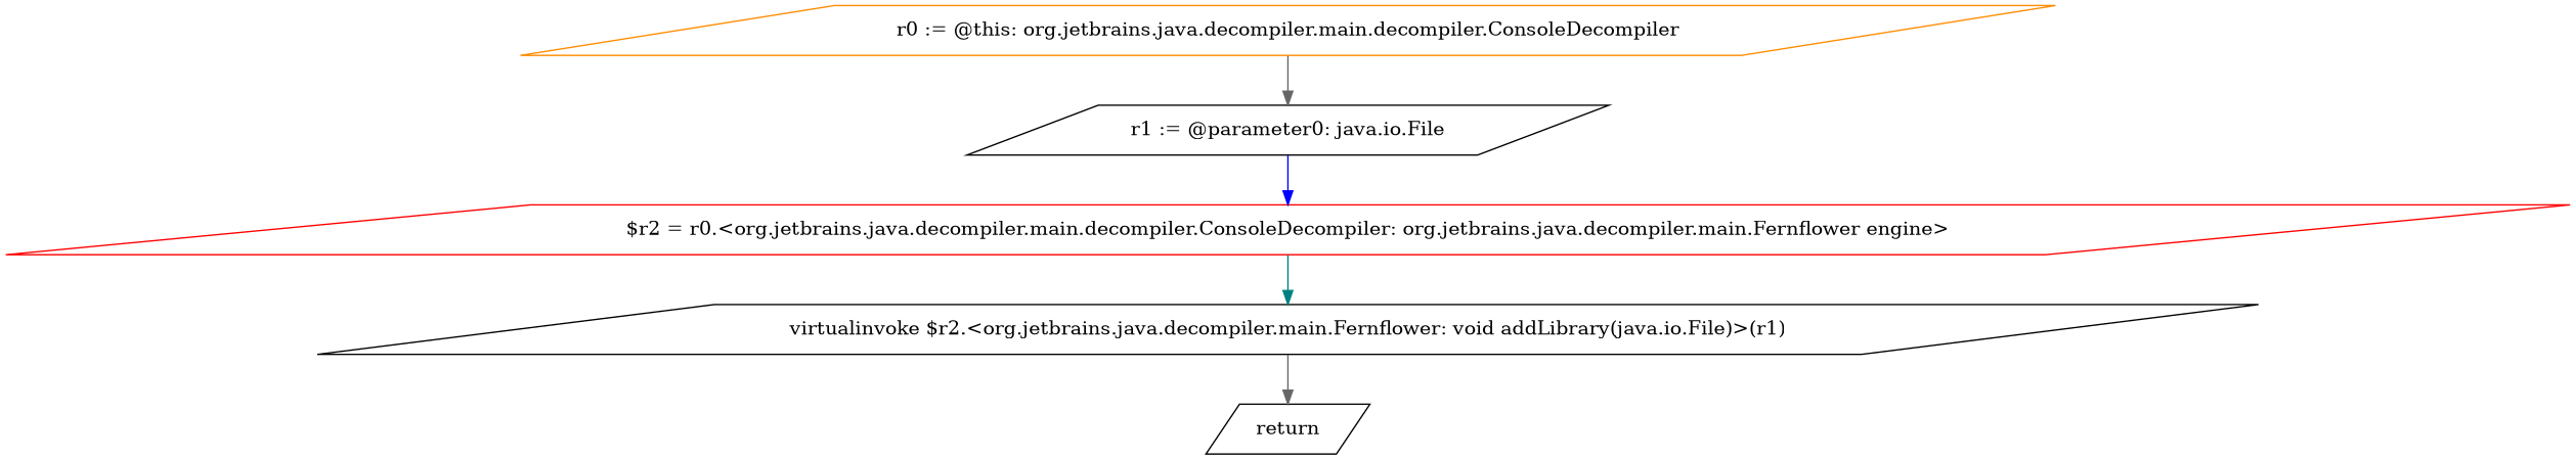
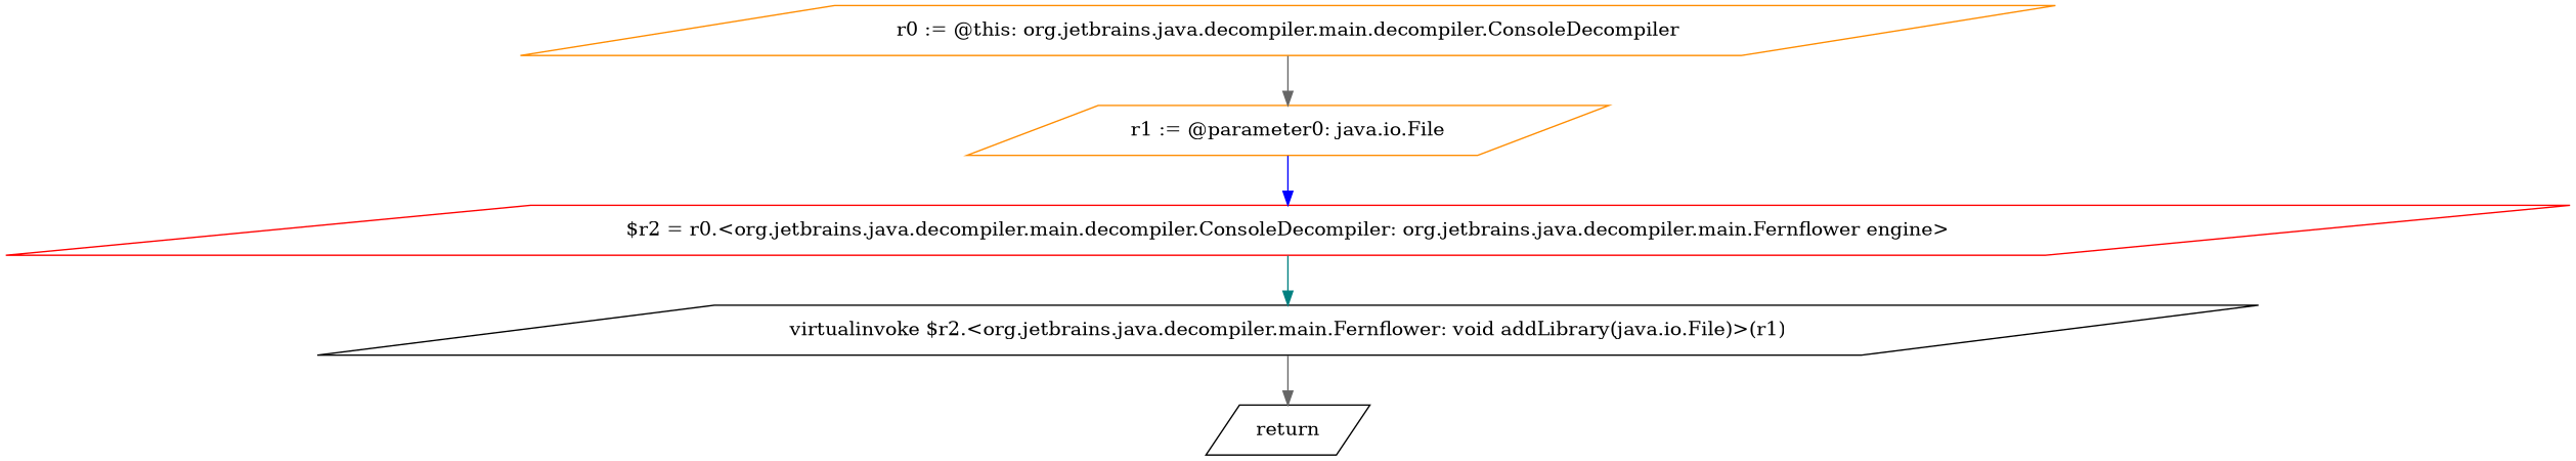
  digraph {
    node [color=darkorange shape=parallelogram]
    edge [color=gray40]
    "r0 := @this: org.jetbrains.java.decompiler.main.decompiler.ConsoleDecompiler"
-   "r1 := @parameter0: java.io.File" [color=black]
+   "r1 := @parameter0: java.io.File"
    "$r2 = r0.<org.jetbrains.java.decompiler.main.decompiler.ConsoleDecompiler: org.jetbrains.java.decompiler.main.Fernflower engine>" [color=red]
    "virtualinvoke $r2.<org.jetbrains.java.decompiler.main.Fernflower: void addLibrary(java.io.File)>(r1)" [color=black]
    return [color=black]
    "r0 := @this: org.jetbrains.java.decompiler.main.decompiler.ConsoleDecompiler" -> "r1 := @parameter0: java.io.File"
    "r1 := @parameter0: java.io.File" -> "$r2 = r0.<org.jetbrains.java.decompiler.main.decompiler.ConsoleDecompiler: org.jetbrains.java.decompiler.main.Fernflower engine>" [color=blue]
    "$r2 = r0.<org.jetbrains.java.decompiler.main.decompiler.ConsoleDecompiler: org.jetbrains.java.decompiler.main.Fernflower engine>" -> "virtualinvoke $r2.<org.jetbrains.java.decompiler.main.Fernflower: void addLibrary(java.io.File)>(r1)" [color=teal]
    "virtualinvoke $r2.<org.jetbrains.java.decompiler.main.Fernflower: void addLibrary(java.io.File)>(r1)" -> return
  }
